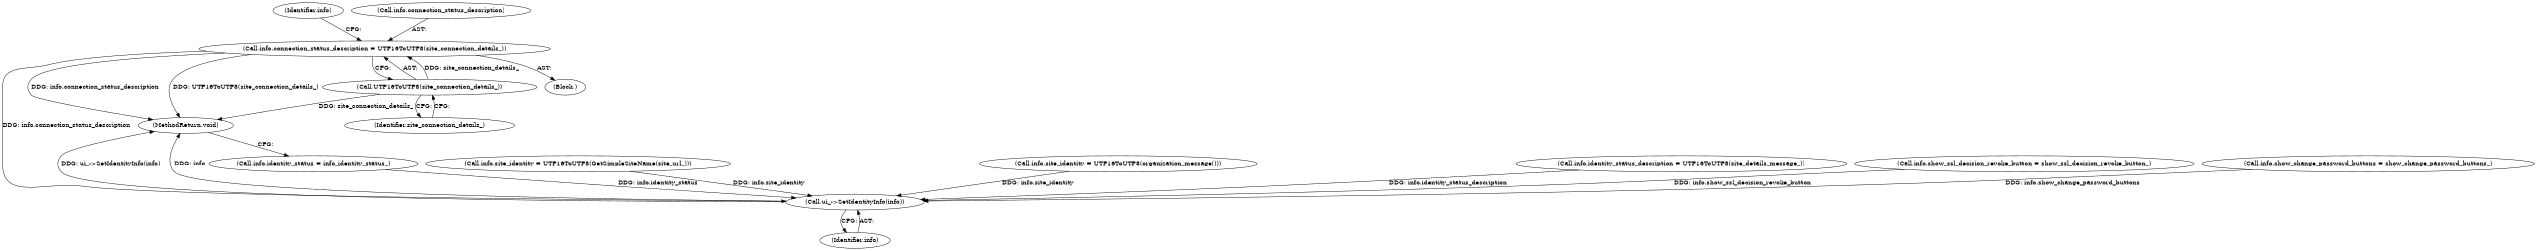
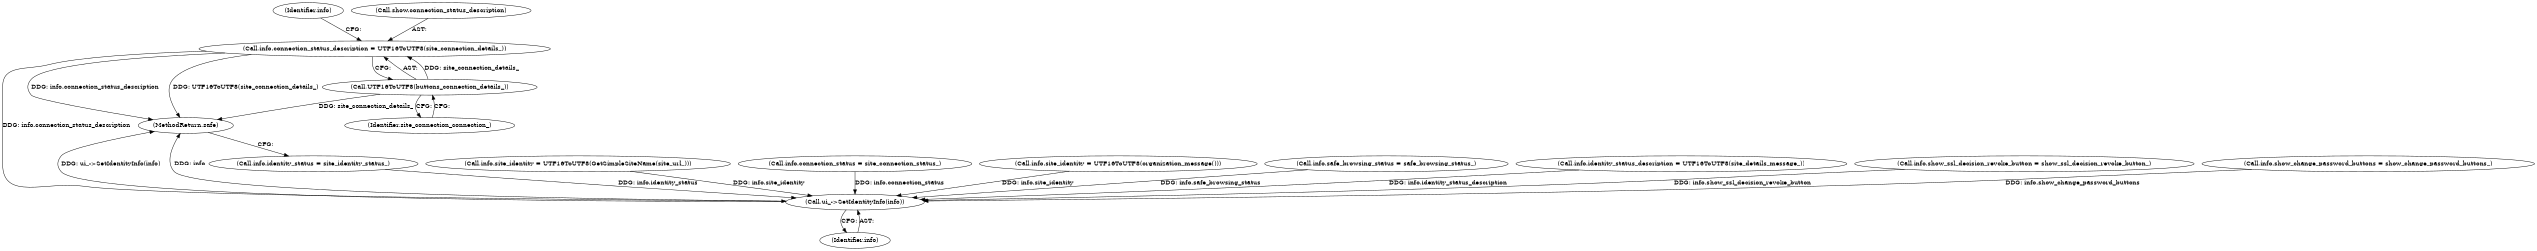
  digraph {
    n1 [label="(Call,info.connection_status_description = UTF16ToUTF8(site_connection_details_))"]
-   n2 [label="(Call,UTF16ToUTF8(site_connection_details_))"]
+   n2 [label="(Call,UTF16ToUTF8(buttons_connection_details_))"]
    n3 [label="(Call,ui_->SetIdentityInfo(info))"]
-   n4 [label="(Block,)"]
-   n5 [label="(MethodReturn,void)"]
-   n6 [label="(Identifier,site_connection_details_)"]
+   n5 [label="(MethodReturn,safe)"]
+   n6 [label="(Identifier,site_connection_connection_)"]
    n7 [label="(Identifier,info)"]
-   n8 [label="(Call,info.identity_status = info_identity_status_)"]
+   n8 [label="(Call,info.identity_status = site_identity_status_)"]
    n9 [label="(Call,info.site_identity = UTF16ToUTF8(GetSimpleSiteName(site_url_)))"]
+   n10 [label="(Call,info.connection_status = site_connection_status_)"]
    n11 [label="(Call,info.site_identity = UTF16ToUTF8(organization_message()))"]
+   n12 [label="(Call,info.safe_browsing_status = safe_browsing_status_)"]
    n13 [label="(Identifier,info)"]
    n14 [label="(Call,info.identity_status_description = UTF16ToUTF8(site_details_message_))"]
-   n15 [label="(Call,info.connection_status_description)"]
+   n15 [label="(Call,show.connection_status_description)"]
    n16 [label="(Call,info.show_ssl_decision_revoke_button = show_ssl_decision_revoke_button_)"]
    n17 [label="(Call,info.show_change_password_buttons = show_change_password_buttons_)"]
    n1 -> n2 [label="CFG: "]
    n1 -> n3 [label="DDG: info.connection_status_description"]
-   n1 -> n4 [label="AST: "]
    n1 -> n5 [label="DDG: info.connection_status_description"]
    n1 -> n5 [label="DDG: UTF16ToUTF8(site_connection_details_)"]
    n2 -> n1 [label="AST: "]
    n2 -> n1 [label="DDG: site_connection_details_"]
    n2 -> n5 [label="DDG: site_connection_details_"]
    n2 -> n6 [label="CFG: "]
    n3 -> n5 [label="DDG: ui_->SetIdentityInfo(info)"]
    n3 -> n5 [label="DDG: info"]
    n3 -> n7 [label="CFG: "]
    n5 -> n8 [label="CFG: "]
    n6 -> n2 [label="CFG: "]
    n7 -> n3 [label="AST: "]
    n8 -> n3 [label="DDG: info.identity_status"]
    n9 -> n3 [label="DDG: info.site_identity"]
+   n10 -> n3 [label="DDG: info.connection_status"]
    n11 -> n3 [label="DDG: info.site_identity"]
+   n12 -> n3 [label="DDG: info.safe_browsing_status"]
    n13 -> n1 [label="CFG: "]
    n14 -> n3 [label="DDG: info.identity_status_description"]
    n15 -> n1 [label="AST: "]
    n16 -> n3 [label="DDG: info.show_ssl_decision_revoke_button"]
    n17 -> n3 [label="DDG: info.show_change_password_buttons"]
  }
